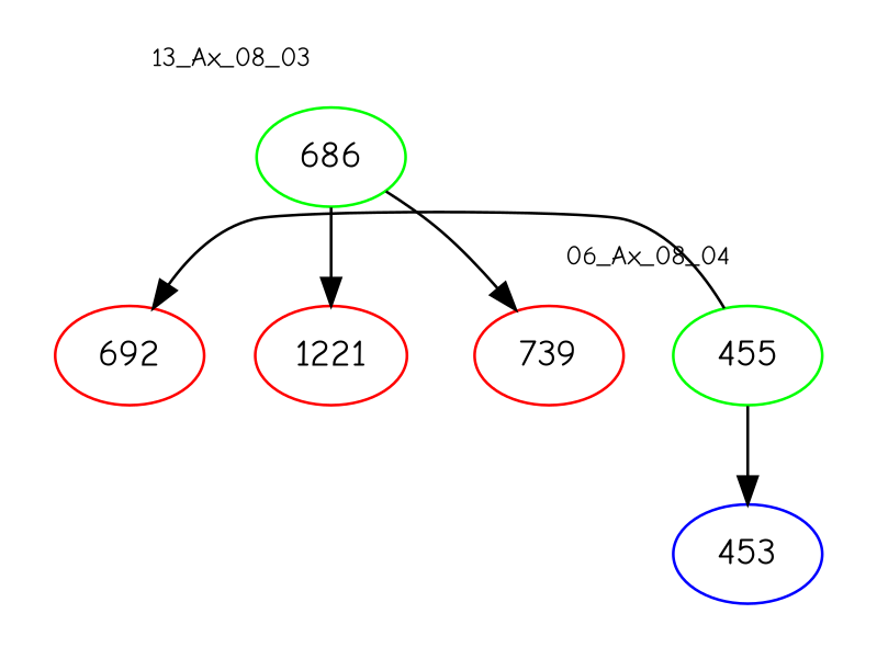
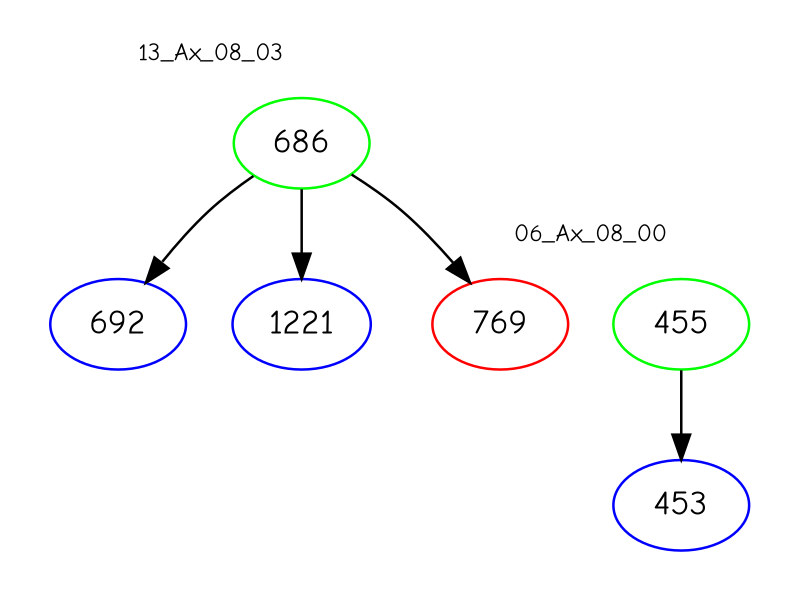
  digraph {
    fontname="Comic Neue"
    node [color=green fontname="Comic Neue"]
    edge [color=black fontname="Comic Neue"]
    n1 [label=455]
    n2 [color=blue label=453]
-   n3 [color=red label=739]
+   n3 [color=red label=769]
    n4 [label=686]
-   n5 [color=red label=692]
-   n6 [color=red label=1221]
+   n5 [color=blue label=692]
+   n6 [color=blue label=1221]
    subgraph cluster_1 {
      color=white
      fontsize=10
-     label="06_Ax_08_04"
+     label="06_Ax_08_00"
      n1
      n2
      n3
    }
    subgraph cluster_2 {
      color=white
      fontsize=10
      label="13_Ax_08_03"
      n4
      n5
      n6
    }
    n1 -> n2
    n4 -> n3
-   n1 -> n5
+   n4 -> n5
    n4 -> n6
  }
